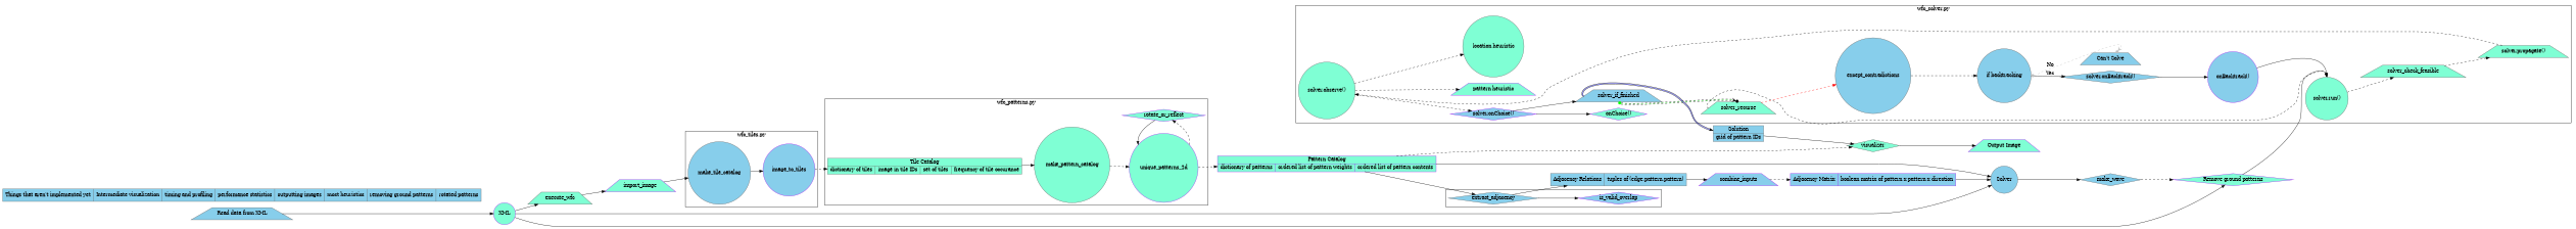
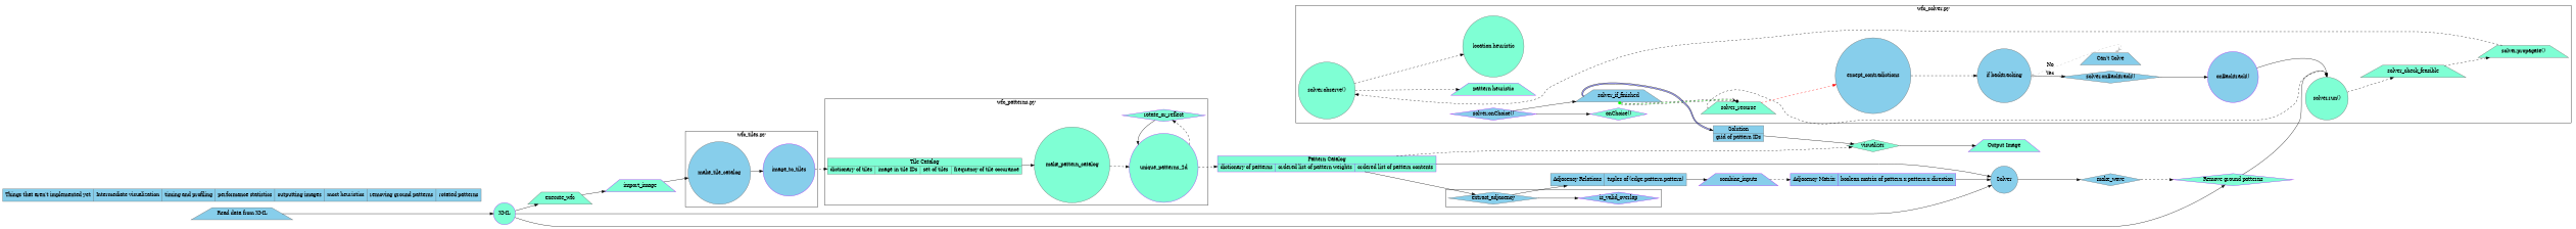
  digraph {
    rankdir=LR
    node [color=gray40 fillcolor=aquamarine shape=circle style=filled]
    edge [style=solid]
    n1 [color=purple label="pattern heuristic" shape=trapezium]
    n2 [label="location heuristic"]
    n3 [label="solver.run()"]
    solver_check_feasible [shape=trapezium]
    n5 [label="solver.observe()"]
    n6 [color=purple fillcolor=skyblue label="solver.onChoice()" shape=diamond]
    n7 [label="solver.propagate()" shape=trapezium]
    n8 [fillcolor=skyblue label="solver.onBacktrack()" shape=diamond]
    n9 [color=purple fillcolor=skyblue label="onBacktrack()"]
    n10 [color=purple label="onChoice()" shape=diamond]
    solver_if_finished [fillcolor=skyblue shape=trapezium]
    n12 [fillcolor=skyblue label="if backtracking"]
    n13 [fillcolor=skyblue label="Can't Solve" shape=trapezium]
    solver_recurse [shape=trapezium]
    except_contradictions [fillcolor=skyblue]
    make_tile_catalog [fillcolor=skyblue]
    image_to_tiles [color=purple fillcolor=skyblue]
    unique_patterns_2d [color=purple]
    rotate_or_reflect [color=purple shape=diamond]
    n20 [label="Tile Catalog|{dictionary of tiles|image in tile IDs|set of tiles|frequency of tile occurance}" shape=record]
    make_pattern_catalog
    extract_adjacency [fillcolor=skyblue shape=diamond]
    is_valid_overlap [color=purple fillcolor=skyblue shape=diamond]
    n24 [fillcolor=skyblue label="Solution|grid of pattern IDs" shape=record]
    n25 [color=purple label="Pattern Catalog|{dictionary of patterns|ordered list of pattern weights|ordered list of pattern contents}" shape=record]
    n26 [fillcolor=skyblue label="{Adjacency Relations|tuples of (edge,pattern,pattern)}" shape=record]
    n27 [fillcolor=skyblue label="{Things that aren't implemented yet|Intermediate visualization|timing and profiling|performance statistics|outputting images|most heuristics|removing ground patterns|rotated patterns}" shape=record]
    n28 [fillcolor=skyblue label="Read data from XML" shape=trapezium]
    n29 [color=purple label=XML]
    execute_wfc [shape=trapezium]
    n31 [fillcolor=skyblue label=Solver]
    n32 [color=purple label="Remove ground patterns" shape=diamond]
    import_image [color=purple shape=trapezium]
    make_wave [fillcolor=skyblue shape=diamond]
    visualizer [shape=diamond]
    n36 [color=purple label="Output Image" shape=trapezium]
    combine_inputs [color=purple fillcolor=skyblue shape=trapezium]
    n38 [color=purple fillcolor=skyblue label="{Adjacency Matrix|boolean matrix of pattern x pattern x direction}" shape=record]
    subgraph cluster_1 {
      label="wfc_solver.py"
      n3
      solver_check_feasible
      n5
      n6
      n7
      n8
      n9
      n10
      solver_if_finished
      n12
      n13
      solver_recurse
      except_contradictions
      subgraph sub_2 {
        label="wfc_solver.py"
        rank=same
        n1
        n2
      }
    }
    subgraph cluster_3 {
      label="wfc_tiles.py"
      make_tile_catalog
      image_to_tiles
    }
    subgraph cluster_4 {
      label="wfc_patterns.py"
      n20
      make_pattern_catalog
      subgraph sub_5 {
        label="wfc_patterns.py"
        rank=same
        unique_patterns_2d
        rotate_or_reflect
      }
    }
    subgraph cluster_6 {
      extract_adjacency
      is_valid_overlap
    }
    n3 -> solver_check_feasible [style=dashed]
    solver_check_feasible -> n7 [style=dashed]
    n5 -> n1 [style=dashed]
    n5 -> n2 [style=dashed]
-   n5 -> n6 [style=dashed]
    n6 -> n10
    n6 -> solver_if_finished
    n7 -> n5 [style=dashed]
    n8 -> n9
    n9 -> n3 [headport=n]
    solver_if_finished -> solver_recurse [arrowhead=dotvee arrowtail=dot color="black:green:black" dir=both headport=n splines=polyline style=dashed tailport=s]
    solver_if_finished -> n24 [color="black:blue:black" tailport=w]
    n12 -> n8 [label=Yes]
    n12 -> n13 [arrowhead=dotvee arrowtail=dot color=grey dir=both headport=ne label=No splines=curved style=dashed tailport=e]
    solver_recurse -> n3 [headport=n style=dashed tailport=w]
    solver_recurse -> except_contradictions [color=red style=dashed]
    except_contradictions -> n12 [style=dashed]
    make_tile_catalog -> image_to_tiles
    image_to_tiles -> n20 [style=dashed]
    unique_patterns_2d -> rotate_or_reflect [style=dashed]
    unique_patterns_2d -> n25 [style=dashed]
    rotate_or_reflect -> unique_patterns_2d
    n20 -> make_pattern_catalog
    make_pattern_catalog -> unique_patterns_2d [style=dashed]
    extract_adjacency -> is_valid_overlap
    extract_adjacency -> n26
    n24 -> visualizer
    n25 -> extract_adjacency
    n25 -> n31
    n25 -> visualizer [style=dashed]
    n26 -> combine_inputs
    n28 -> n29
    n29 -> execute_wfc
    n29 -> n31
    n29 -> n32
    execute_wfc -> import_image
    n31 -> make_wave
    n32 -> n3 [headport=n]
    import_image -> make_tile_catalog
    make_wave -> n32 [style=dashed]
    visualizer -> n36
    combine_inputs -> n38 [style=dashed]
    n38 -> n31
  }
